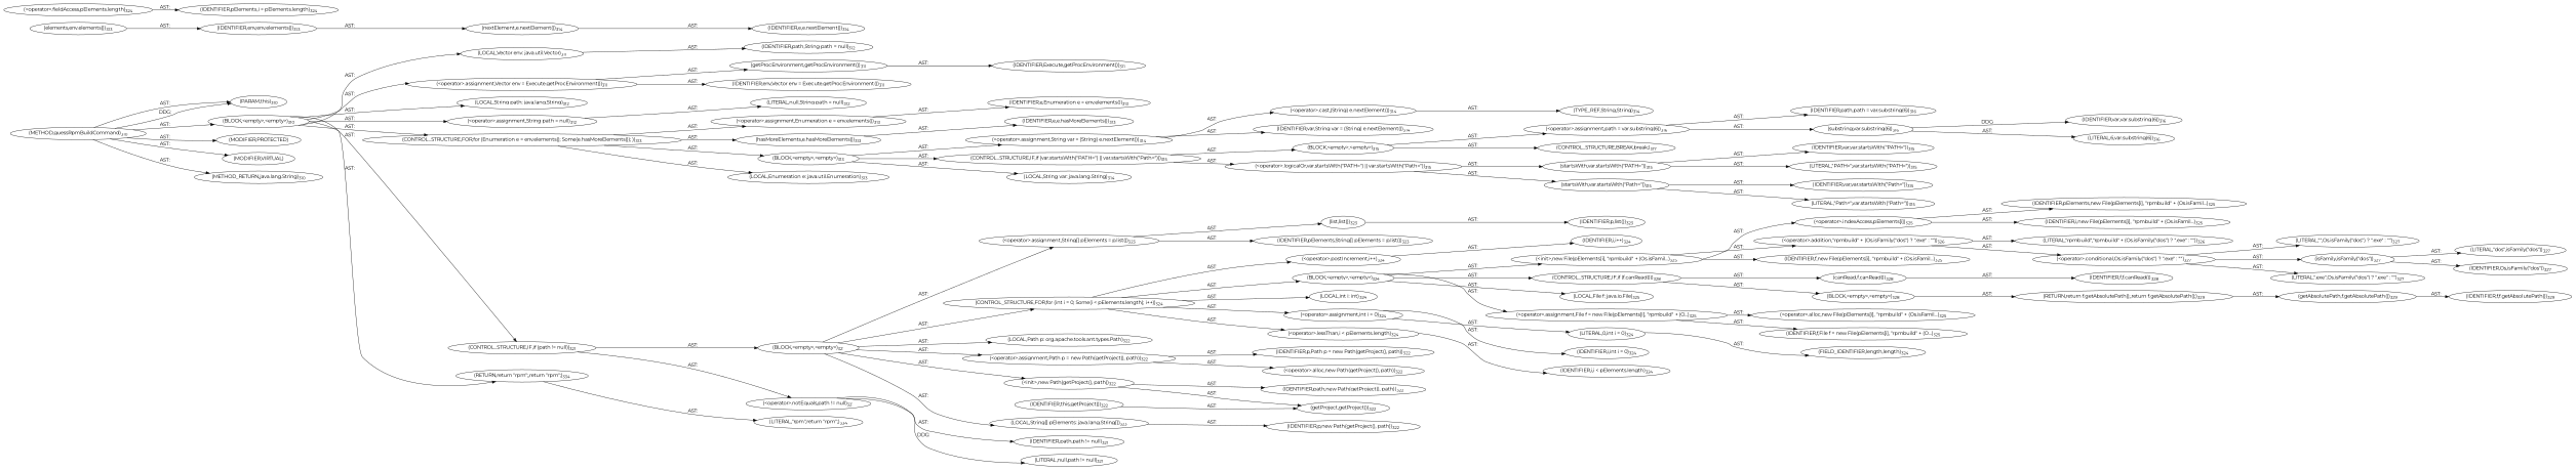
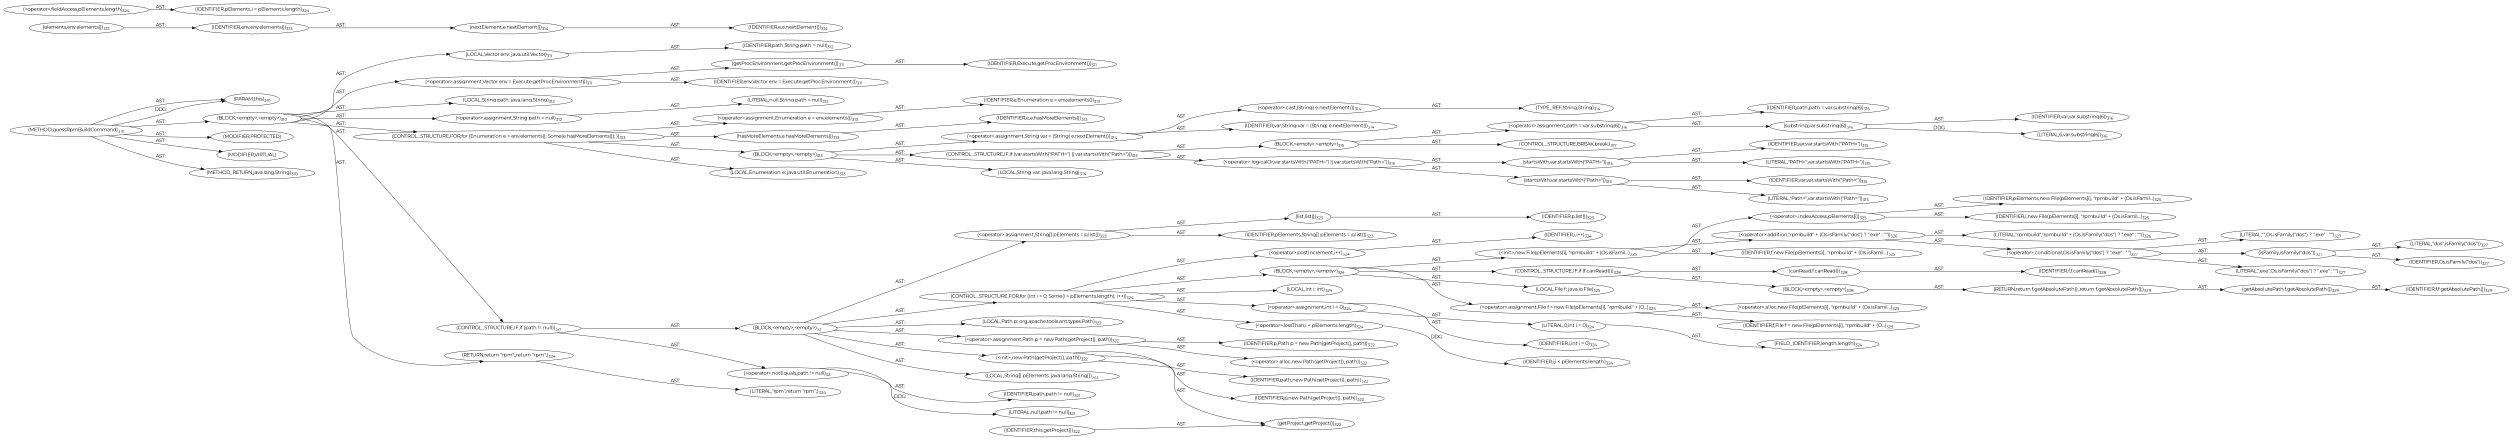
  digraph {
    fontname=Montserrat
    rankdir=LR
    node [fontname=Montserrat]
    edge [fontname=Montserrat]
    n1 [label=<(METHOD,guessRpmBuildCommand)<SUB>310</SUB>>]
    n2 [label=<(PARAM,this)<SUB>310</SUB>>]
    n3 [label=<(BLOCK,&lt;empty&gt;,&lt;empty&gt;)<SUB>310</SUB>>]
    n4 [label=<(MODIFIER,PROTECTED)>]
    n5 [label=<(MODIFIER,VIRTUAL)>]
    n6 [label=<(METHOD_RETURN,java.lang.String)<SUB>310</SUB>>]
    n7 [label=<(LOCAL,Vector env: java.util.Vector)<SUB>311</SUB>>]
    n8 [label=<(&lt;operator&gt;.assignment,Vector env = Execute.getProcEnvironment())<SUB>311</SUB>>]
    n9 [label=<(LOCAL,String path: java.lang.String)<SUB>312</SUB>>]
    n10 [label=<(&lt;operator&gt;.assignment,String path = null)<SUB>312</SUB>>]
    n11 [label=<(CONTROL_STRUCTURE,FOR,for (Enumeration e = env.elements(); Some(e.hasMoreElements()); ))<SUB>313</SUB>>]
    n12 [label=<(CONTROL_STRUCTURE,IF,if (path != null))<SUB>321</SUB>>]
    n13 [label=<(RETURN,return &quot;rpm&quot;;,return &quot;rpm&quot;;)<SUB>334</SUB>>]
    n14 [label=<(IDENTIFIER,path,String path = null)<SUB>312</SUB>>]
    n15 [label=<(IDENTIFIER,env,Vector env = Execute.getProcEnvironment())<SUB>311</SUB>>]
    n16 [label=<(getProcEnvironment,getProcEnvironment())<SUB>311</SUB>>]
    n17 [label=<(LITERAL,null,String path = null)<SUB>312</SUB>>]
    n18 [label=<(LOCAL,Enumeration e: java.util.Enumeration)<SUB>313</SUB>>]
    n19 [label=<(&lt;operator&gt;.assignment,Enumeration e = env.elements())<SUB>313</SUB>>]
    n20 [label=<(hasMoreElements,e.hasMoreElements())<SUB>313</SUB>>]
    n21 [label=<(BLOCK,&lt;empty&gt;,&lt;empty&gt;)<SUB>313</SUB>>]
    n22 [label=<(&lt;operator&gt;.notEquals,path != null)<SUB>321</SUB>>]
    n23 [label=<(BLOCK,&lt;empty&gt;,&lt;empty&gt;)<SUB>321</SUB>>]
    n24 [label=<(LITERAL,&quot;rpm&quot;,return &quot;rpm&quot;;)<SUB>334</SUB>>]
    n25 [label=<(IDENTIFIER,Execute,getProcEnvironment())<SUB>311</SUB>>]
    n26 [label=<(IDENTIFIER,e,Enumeration e = env.elements())<SUB>313</SUB>>]
    n27 [label=<(IDENTIFIER,e,e.hasMoreElements())<SUB>313</SUB>>]
    n28 [label=<(LOCAL,String var: java.lang.String)<SUB>314</SUB>>]
    n29 [label=<(&lt;operator&gt;.assignment,String var = (String) e.nextElement())<SUB>314</SUB>>]
    n30 [label=<(CONTROL_STRUCTURE,IF,if (var.startsWith(&quot;PATH=&quot;) || var.startsWith(&quot;Path=&quot;)))<SUB>315</SUB>>]
    n31 [label=<(elements,env.elements())<SUB>313</SUB>>]
    n32 [label=<(IDENTIFIER,env,env.elements())<SUB>313</SUB>>]
    n33 [label=<(nextElement,e.nextElement())<SUB>314</SUB>>]
    n34 [label=<(IDENTIFIER,var,String var = (String) e.nextElement())<SUB>314</SUB>>]
    n35 [label=<(&lt;operator&gt;.cast,(String) e.nextElement())<SUB>314</SUB>>]
    n36 [label=<(&lt;operator&gt;.logicalOr,var.startsWith(&quot;PATH=&quot;) || var.startsWith(&quot;Path=&quot;))<SUB>315</SUB>>]
    n37 [label=<(BLOCK,&lt;empty&gt;,&lt;empty&gt;)<SUB>315</SUB>>]
    n38 [label=<(TYPE_REF,String,String)<SUB>314</SUB>>]
    n39 [label=<(IDENTIFIER,e,e.nextElement())<SUB>314</SUB>>]
    n40 [label=<(startsWith,var.startsWith(&quot;PATH=&quot;))<SUB>315</SUB>>]
    n41 [label=<(startsWith,var.startsWith(&quot;Path=&quot;))<SUB>315</SUB>>]
    n42 [label=<(&lt;operator&gt;.assignment,path = var.substring(6))<SUB>316</SUB>>]
    n43 [label=<(CONTROL_STRUCTURE,BREAK,break;)<SUB>317</SUB>>]
    n44 [label=<(IDENTIFIER,var,var.startsWith(&quot;PATH=&quot;))<SUB>315</SUB>>]
    n45 [label=<(LITERAL,&quot;PATH=&quot;,var.startsWith(&quot;PATH=&quot;))<SUB>315</SUB>>]
    n46 [label=<(IDENTIFIER,var,var.startsWith(&quot;Path=&quot;))<SUB>315</SUB>>]
    n47 [label=<(LITERAL,&quot;Path=&quot;,var.startsWith(&quot;Path=&quot;))<SUB>315</SUB>>]
    n48 [label=<(IDENTIFIER,path,path = var.substring(6))<SUB>316</SUB>>]
    n49 [label=<(substring,var.substring(6))<SUB>316</SUB>>]
    n50 [label=<(IDENTIFIER,var,var.substring(6))<SUB>316</SUB>>]
    n51 [label=<(LITERAL,6,var.substring(6))<SUB>316</SUB>>]
    n52 [label=<(IDENTIFIER,path,path != null)<SUB>321</SUB>>]
    n53 [label=<(LITERAL,null,path != null)<SUB>321</SUB>>]
    n54 [label=<(LOCAL,Path p: org.apache.tools.ant.types.Path)<SUB>322</SUB>>]
    n55 [label=<(&lt;operator&gt;.assignment,Path p = new Path(getProject(), path))<SUB>322</SUB>>]
    n56 [label=<(&lt;init&gt;,new Path(getProject(), path))<SUB>322</SUB>>]
    n57 [label=<(LOCAL,String[] pElements: java.lang.String[])<SUB>323</SUB>>]
    n58 [label=<(&lt;operator&gt;.assignment,String[] pElements = p.list())<SUB>323</SUB>>]
    n59 [label=<(CONTROL_STRUCTURE,FOR,for (int i = 0; Some(i &lt; pElements.length); i++))<SUB>324</SUB>>]
    n60 [label=<(IDENTIFIER,p,Path p = new Path(getProject(), path))<SUB>322</SUB>>]
    n61 [label=<(&lt;operator&gt;.alloc,new Path(getProject(), path))<SUB>322</SUB>>]
    n62 [label=<(IDENTIFIER,p,new Path(getProject(), path))<SUB>322</SUB>>]
    n63 [label=<(getProject,getProject())<SUB>322</SUB>>]
    n64 [label=<(IDENTIFIER,path,new Path(getProject(), path))<SUB>322</SUB>>]
    n65 [label=<(IDENTIFIER,pElements,String[] pElements = p.list())<SUB>323</SUB>>]
    n66 [label=<(list,list())<SUB>323</SUB>>]
    n67 [label=<(LOCAL,int i: int)<SUB>324</SUB>>]
    n68 [label=<(&lt;operator&gt;.assignment,int i = 0)<SUB>324</SUB>>]
    n69 [label=<(&lt;operator&gt;.lessThan,i &lt; pElements.length)<SUB>324</SUB>>]
    n70 [label=<(&lt;operator&gt;.postIncrement,i++)<SUB>324</SUB>>]
    n71 [label=<(BLOCK,&lt;empty&gt;,&lt;empty&gt;)<SUB>324</SUB>>]
    n72 [label=<(IDENTIFIER,this,getProject())<SUB>322</SUB>>]
    n73 [label=<(IDENTIFIER,p,list())<SUB>323</SUB>>]
    n74 [label=<(IDENTIFIER,i,int i = 0)<SUB>324</SUB>>]
    n75 [label=<(LITERAL,0,int i = 0)<SUB>324</SUB>>]
    n76 [label=<(IDENTIFIER,i,i &lt; pElements.length)<SUB>324</SUB>>]
    n77 [label=<(IDENTIFIER,i,i++)<SUB>324</SUB>>]
    n78 [label=<(LOCAL,File f: java.io.File)<SUB>325</SUB>>]
    n79 [label=<(&lt;operator&gt;.assignment,File f = new File(pElements[i], &quot;rpmbuild&quot; + (O...)<SUB>325</SUB>>]
    n80 [label=<(&lt;init&gt;,new File(pElements[i], &quot;rpmbuild&quot; + (Os.isFamil...)<SUB>325</SUB>>]
    n81 [label=<(CONTROL_STRUCTURE,IF,if (f.canRead()))<SUB>328</SUB>>]
    n82 [label=<(FIELD_IDENTIFIER,length,length)<SUB>324</SUB>>]
    n83 [label=<(&lt;operator&gt;.fieldAccess,pElements.length)<SUB>324</SUB>>]
    n84 [label=<(IDENTIFIER,pElements,i &lt; pElements.length)<SUB>324</SUB>>]
    n85 [label=<(IDENTIFIER,f,File f = new File(pElements[i], &quot;rpmbuild&quot; + (O...)<SUB>325</SUB>>]
    n86 [label=<(&lt;operator&gt;.alloc,new File(pElements[i], &quot;rpmbuild&quot; + (Os.isFamil...)<SUB>325</SUB>>]
    n87 [label=<(IDENTIFIER,f,new File(pElements[i], &quot;rpmbuild&quot; + (Os.isFamil...)<SUB>325</SUB>>]
    n88 [label=<(&lt;operator&gt;.indexAccess,pElements[i])<SUB>325</SUB>>]
    n89 [label=<(&lt;operator&gt;.addition,&quot;rpmbuild&quot; + (Os.isFamily(&quot;dos&quot;) ? &quot;.exe&quot; : &quot;&quot;))<SUB>326</SUB>>]
    n90 [label=<(canRead,f.canRead())<SUB>328</SUB>>]
    n91 [label=<(BLOCK,&lt;empty&gt;,&lt;empty&gt;)<SUB>328</SUB>>]
    n92 [label=<(IDENTIFIER,pElements,new File(pElements[i], &quot;rpmbuild&quot; + (Os.isFamil...)<SUB>325</SUB>>]
    n93 [label=<(IDENTIFIER,i,new File(pElements[i], &quot;rpmbuild&quot; + (Os.isFamil...)<SUB>325</SUB>>]
    n94 [label=<(LITERAL,&quot;rpmbuild&quot;,&quot;rpmbuild&quot; + (Os.isFamily(&quot;dos&quot;) ? &quot;.exe&quot; : &quot;&quot;))<SUB>326</SUB>>]
    n95 [label=<(&lt;operator&gt;.conditional,Os.isFamily(&quot;dos&quot;) ? &quot;.exe&quot; : &quot;&quot;)<SUB>327</SUB>>]
    n96 [label=<(isFamily,isFamily(&quot;dos&quot;))<SUB>327</SUB>>]
    n97 [label=<(LITERAL,&quot;.exe&quot;,Os.isFamily(&quot;dos&quot;) ? &quot;.exe&quot; : &quot;&quot;)<SUB>327</SUB>>]
    n98 [label=<(LITERAL,&quot;&quot;,Os.isFamily(&quot;dos&quot;) ? &quot;.exe&quot; : &quot;&quot;)<SUB>327</SUB>>]
    n99 [label=<(IDENTIFIER,Os,isFamily(&quot;dos&quot;))<SUB>327</SUB>>]
    n100 [label=<(LITERAL,&quot;dos&quot;,isFamily(&quot;dos&quot;))<SUB>327</SUB>>]
    n101 [label=<(IDENTIFIER,f,f.canRead())<SUB>328</SUB>>]
    n102 [label=<(RETURN,return f.getAbsolutePath();,return f.getAbsolutePath();)<SUB>329</SUB>>]
    n103 [label=<(getAbsolutePath,f.getAbsolutePath())<SUB>329</SUB>>]
    n104 [label=<(IDENTIFIER,f,f.getAbsolutePath())<SUB>329</SUB>>]
    n1 -> n2 [label="AST: "]
    n1 -> n2 [label="DDG: "]
    n1 -> n3 [label="AST: "]
    n1 -> n4 [label="AST: "]
    n1 -> n5 [label="AST: "]
    n1 -> n6 [label="AST: "]
    n3 -> n7 [label="AST: "]
    n3 -> n8 [label="AST: "]
    n3 -> n9 [label="AST: "]
    n3 -> n10 [label="AST: "]
    n3 -> n11 [label="AST: "]
    n3 -> n12 [label="AST: "]
    n3 -> n13 [label="AST: "]
    n7 -> n14 [label="AST: "]
    n8 -> n15 [label="AST: "]
    n8 -> n16 [label="AST: "]
    n10 -> n17 [label="AST: "]
    n11 -> n18 [label="AST: "]
    n11 -> n19 [label="AST: "]
    n11 -> n20 [label="AST: "]
    n11 -> n21 [label="AST: "]
    n12 -> n22 [label="AST: "]
    n12 -> n23 [label="AST: "]
    n13 -> n24 [label="AST: "]
    n16 -> n25 [label="AST: "]
    n19 -> n26 [label="AST: "]
    n20 -> n27 [label="AST: "]
    n21 -> n28 [label="AST: "]
    n21 -> n29 [label="AST: "]
    n21 -> n30 [label="AST: "]
    n22 -> n52 [label="AST: "]
    n22 -> n53 [label="DDG: "]
    n23 -> n54 [label="AST: "]
    n23 -> n55 [label="AST: "]
    n23 -> n56 [label="AST: "]
    n23 -> n57 [label="AST: "]
    n23 -> n58 [label="AST: "]
    n23 -> n59 [label="AST: "]
    n29 -> n34 [label="AST: "]
    n29 -> n35 [label="AST: "]
    n30 -> n36 [label="AST: "]
    n30 -> n37 [label="AST: "]
    n31 -> n32 [label="AST: "]
    n32 -> n33 [label="AST: "]
    n33 -> n39 [label="AST: "]
    n35 -> n38 [label="AST: "]
    n36 -> n40 [label="AST: "]
    n36 -> n41 [label="AST: "]
    n37 -> n42 [label="AST: "]
    n37 -> n43 [label="AST: "]
    n40 -> n44 [label="AST: "]
    n40 -> n45 [label="AST: "]
    n41 -> n46 [label="AST: "]
    n41 -> n47 [label="AST: "]
    n42 -> n48 [label="AST: "]
    n42 -> n49 [label="AST: "]
-   n49 -> n50 [label="DDG: "]
-   n49 -> n51 [label="AST: "]
+   n49 -> n50 [label="AST: "]
+   n49 -> n51 [label="DDG: "]
    n55 -> n60 [label="AST: "]
    n55 -> n61 [label="AST: "]
-   n57 -> n62 [label="AST: "]
+   n56 -> n62 [label="AST: "]
    n56 -> n63 [label="AST: "]
    n56 -> n64 [label="AST: "]
    n58 -> n65 [label="AST: "]
    n58 -> n66 [label="AST: "]
    n59 -> n67 [label="AST: "]
    n59 -> n68 [label="AST: "]
    n59 -> n69 [label="AST: "]
    n59 -> n70 [label="AST: "]
    n59 -> n71 [label="AST: "]
    n66 -> n73 [label="AST: "]
    n68 -> n74 [label="AST: "]
    n68 -> n75 [label="AST: "]
-   n69 -> n76 [label="AST: "]
+   n69 -> n76 [label="DDG: "]
    n70 -> n77 [label="AST: "]
    n71 -> n78 [label="AST: "]
    n71 -> n79 [label="AST: "]
    n71 -> n80 [label="AST: "]
    n71 -> n81 [label="AST: "]
    n72 -> n63 [label="AST: "]
    n75 -> n82 [label="AST: "]
    n79 -> n85 [label="AST: "]
    n79 -> n86 [label="AST: "]
    n80 -> n87 [label="AST: "]
    n80 -> n88 [label="AST: "]
    n80 -> n89 [label="AST: "]
    n81 -> n90 [label="AST: "]
    n81 -> n91 [label="AST: "]
    n83 -> n84 [label="AST: "]
    n88 -> n92 [label="AST: "]
    n88 -> n93 [label="AST: "]
    n89 -> n94 [label="AST: "]
    n89 -> n95 [label="AST: "]
    n90 -> n101 [label="AST: "]
    n91 -> n102 [label="AST: "]
    n95 -> n96 [label="AST: "]
    n95 -> n97 [label="AST: "]
    n95 -> n98 [label="AST: "]
    n96 -> n99 [label="AST: "]
    n96 -> n100 [label="AST: "]
    n102 -> n103 [label="AST: "]
    n103 -> n104 [label="AST: "]
  }
